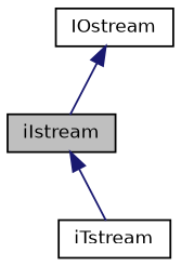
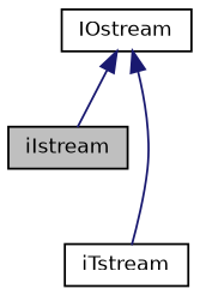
  digraph {
    node [color=black fillcolor=white fontname=Helvetica fontsize=10 shape=record style=filled]
    edge [color=midnightblue dir=back fontname=Helvetica fontsize=10 labelfontname=Helvetica labelfontsize=10 style=solid]
    n1 [fillcolor=grey75 fontcolor=black height=0.2 label=iIstream width=0.4]
    n2 [height=0.2 label=iTstream width=0.4]
    n3 [height=0.2 label=IOstream width=0.4]
-   n1 -> n2
+   n3 -> n2
    n3 -> n1
  }
